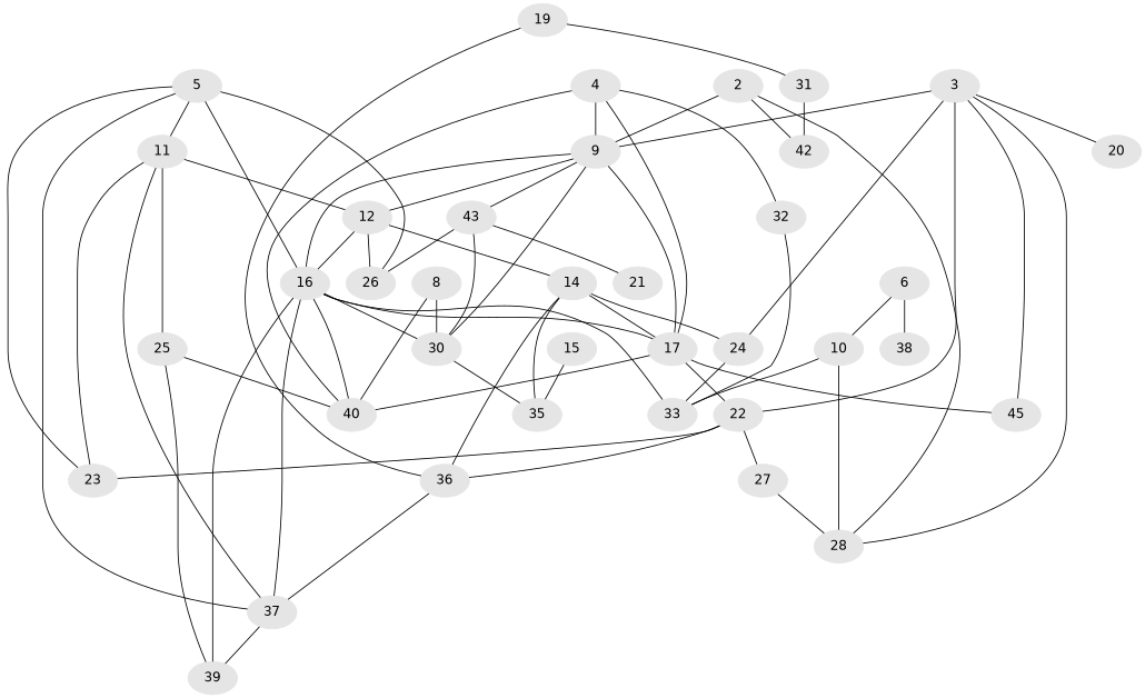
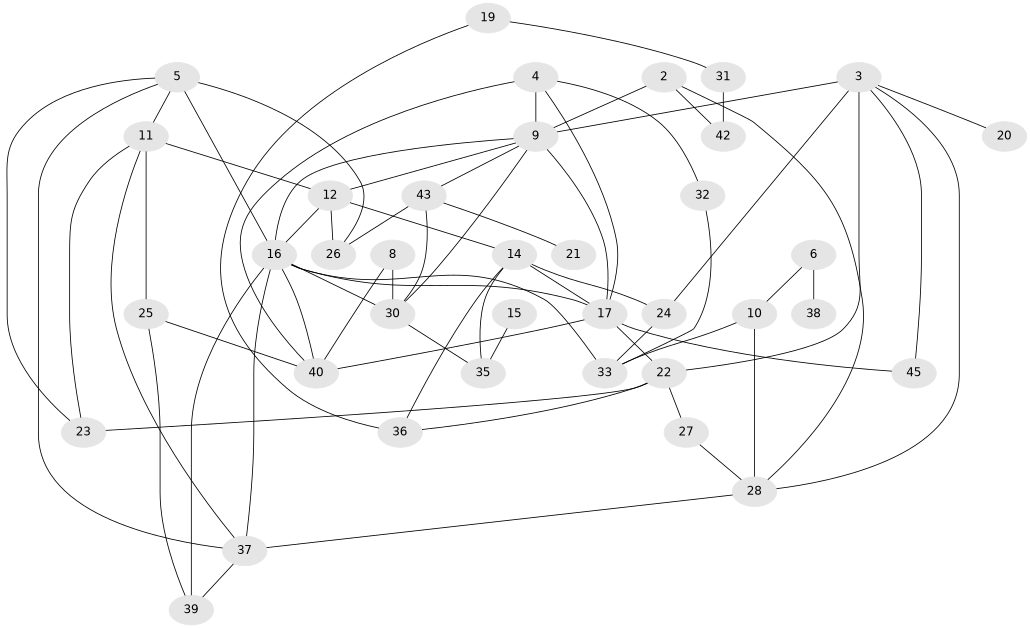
  graph {
    fontname="DejaVu Sans"
    node [color=gray90 fontname="DejaVu Sans" style=filled]
    edge [fontname="DejaVu Sans" weight=1.0]
    2
    9
    28
    42
    17
    16
    30
    12
    n9 [label=43]
    37
    3
    20
    22
    24
    45
    23
    36
    27
    33
    4
    32
    40
    5
    11
    26
    25
    39
    6
    10
    38
    8
    35
    14
    21
    15
    19
    31
    2 -- 9
    2 -- 28
    2 -- 42
    9 -- 17
    9 -- 16
    9 -- 30 [weight=2.0]
    9 -- 12
    9 -- n9
-   36 -- 37
+   28 -- 37
    17 -- 22
    17 -- 45
    17 -- 40
    16 -- 17
    16 -- 30
    16 -- 37
    16 -- 33
    16 -- 40
    16 -- 39
    30 -- 35
    12 -- 16
    12 -- 26
    12 -- 14 [weight=2.0]
    n9 -- 30
    n9 -- 26
    n9 -- 21
    37 -- 39
    3 -- 9 [weight=2.0]
    3 -- 28
    3 -- 20
    3 -- 22
    3 -- 24
    3 -- 45
    22 -- 23 [weight=2.0]
    22 -- 36
    22 -- 27
    24 -- 33
    27 -- 28
    4 -- 9 [weight=2.0]
    4 -- 17
    4 -- 32
    4 -- 40
    32 -- 33
    5 -- 16 [weight=2.0]
    5 -- 37
    5 -- 23
    5 -- 11
    5 -- 26
    11 -- 12
    11 -- 37
    11 -- 23
    11 -- 25
    25 -- 40
    25 -- 39
    6 -- 10
    6 -- 38
    10 -- 28 [weight=2.0]
    10 -- 33
    8 -- 30
    8 -- 40
    14 -- 17
    14 -- 24
    14 -- 36
    14 -- 35
    15 -- 35
    19 -- 36
    19 -- 31
    31 -- 42
  }
